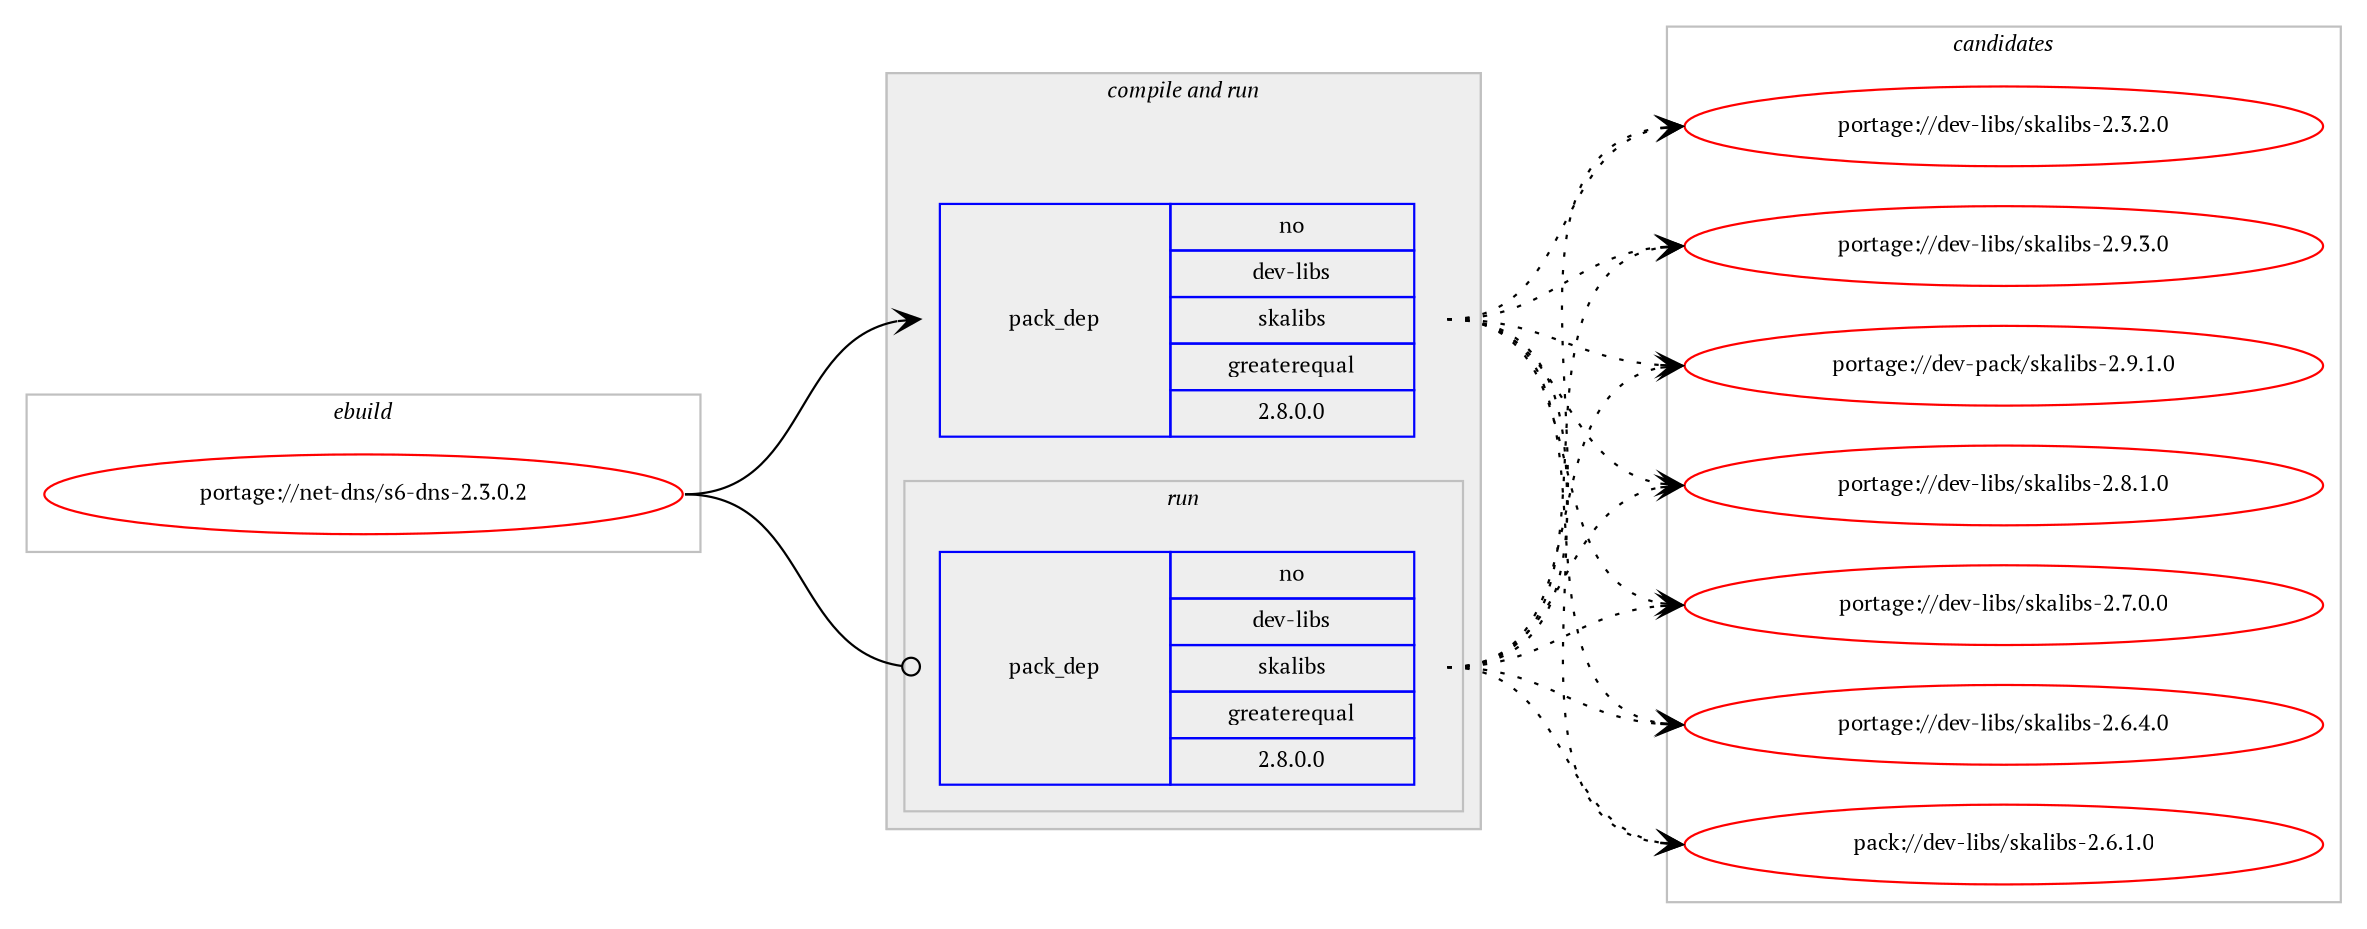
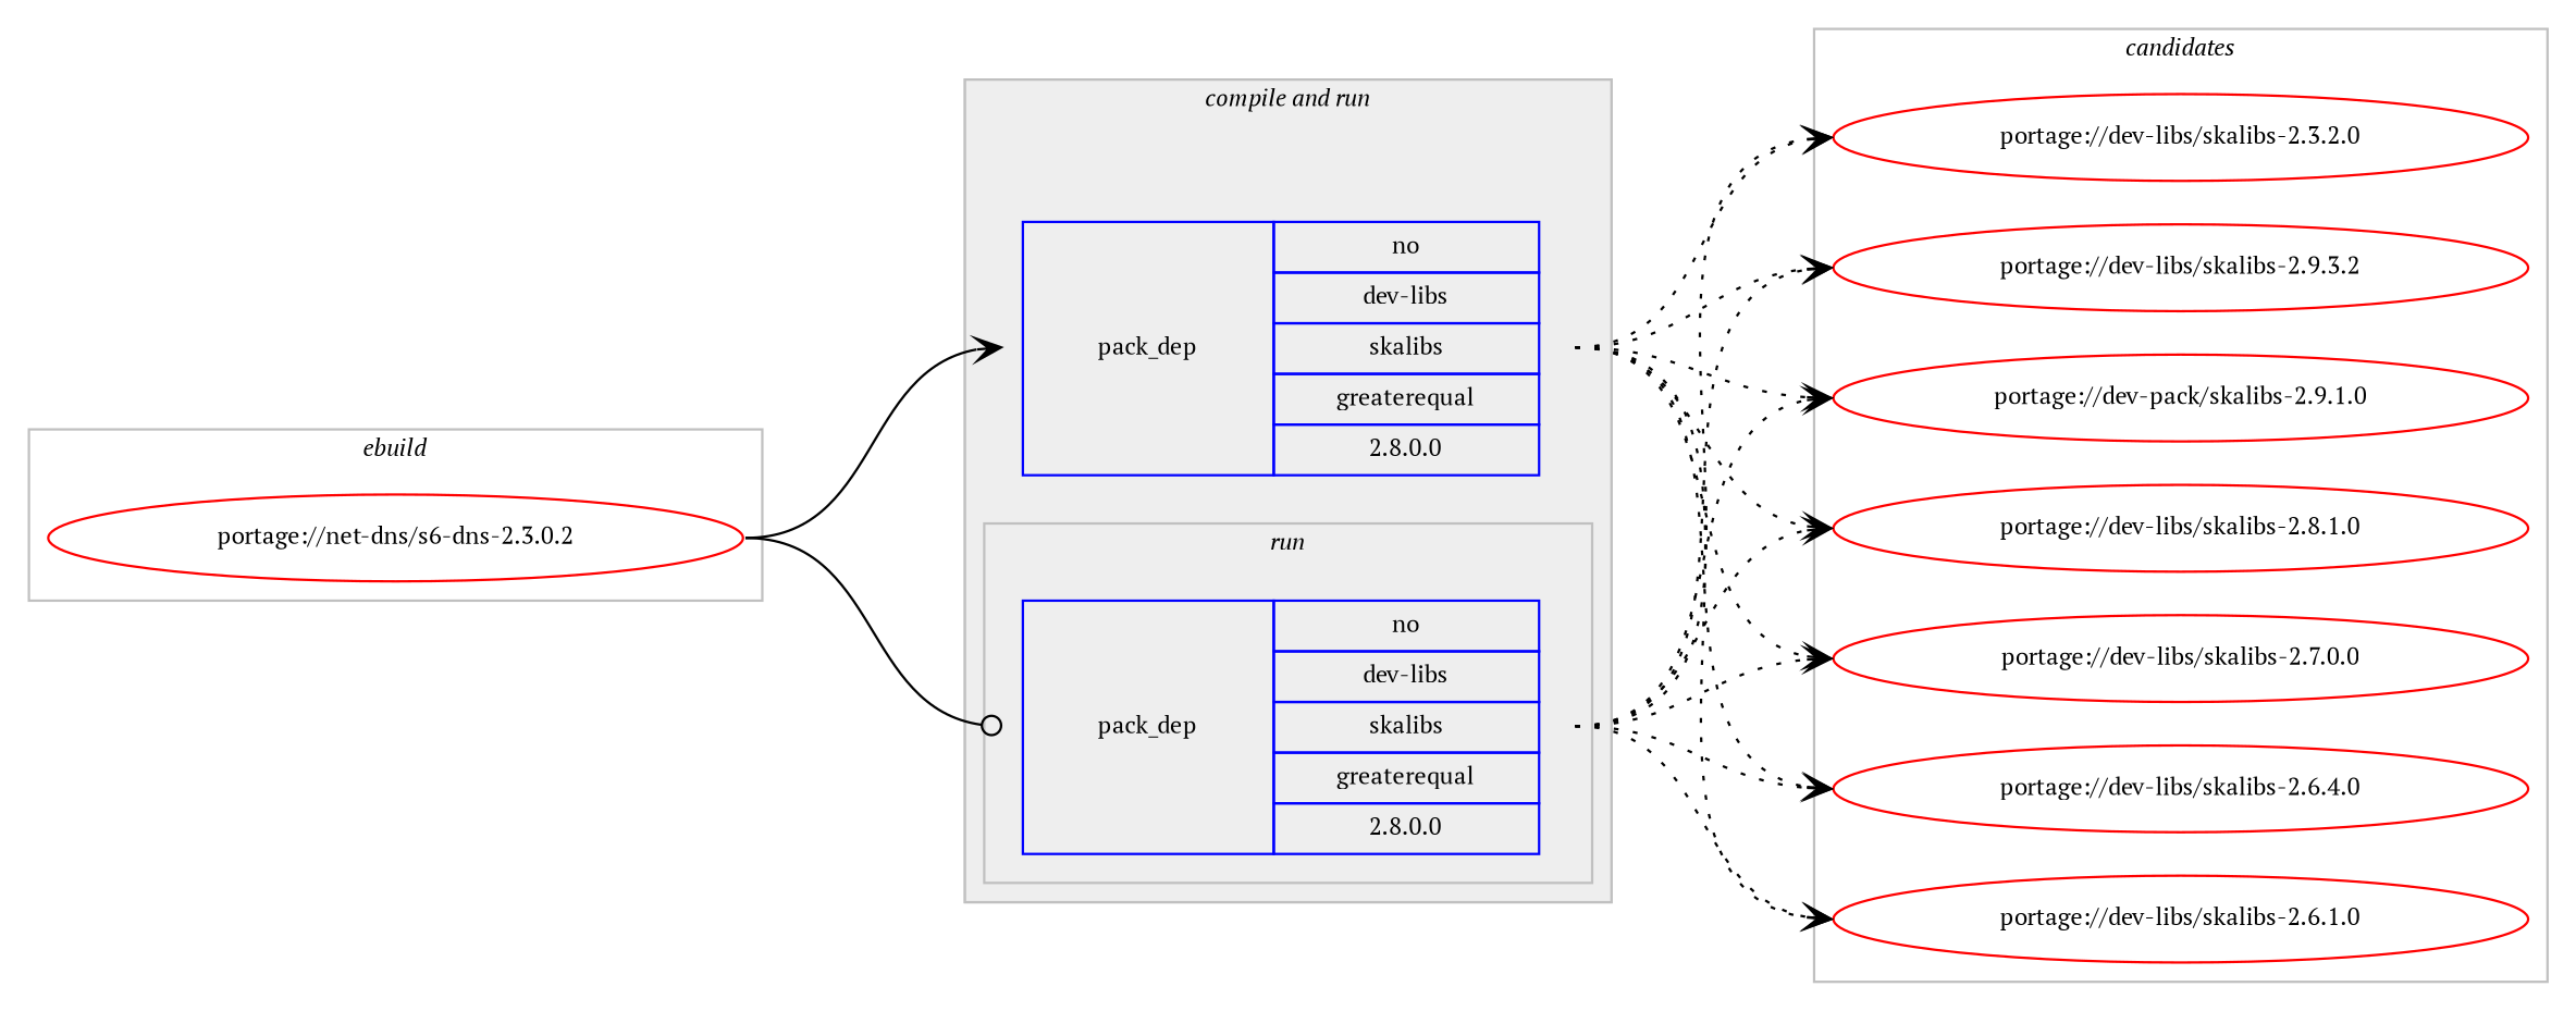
  digraph {
    compound=true
    concentrate=true
    fontname="PT Serif"
    fontsize=10
    newrank=true
    rankdir=LR
    ranksep=1.5
    node [color=red fontname="PT Serif" fontsize=10]
    edge [arrowhead=vee fontname="PT Serif" headport=w style=dotted tailport=e weight=100]
    n1 [label="portage://net-dns/s6-dns-2.3.0.2" width=4]
    n2 [color=blue label=<<TABLE BORDER="0" CELLBORDER="1" CELLSPACING="0" CELLPADDING="4" WIDTH="220"><TR><TD ROWSPAN="6" CELLPADDING="30">pack_dep</TD></TR><TR><TD WIDTH="110">no</TD></TR><TR><TD>dev-libs</TD></TR><TR><TD>skalibs</TD></TR><TR><TD>greaterequal</TD></TR><TR><TD>2.8.0.0</TD></TR></TABLE>> shape=none]
    n3 [color=blue label=<<TABLE BORDER="0" CELLBORDER="1" CELLSPACING="0" CELLPADDING="4" WIDTH="220"><TR><TD ROWSPAN="6" CELLPADDING="30">pack_dep</TD></TR><TR><TD WIDTH="110">no</TD></TR><TR><TD>dev-libs</TD></TR><TR><TD>skalibs</TD></TR><TR><TD>greaterequal</TD></TR><TR><TD>2.8.0.0</TD></TR></TABLE>> shape=none]
-   n4 [label="portage://dev-libs/skalibs-2.9.3.0" width=4]
+   n4 [label="portage://dev-libs/skalibs-2.9.3.2" width=4]
    n5 [label="portage://dev-pack/skalibs-2.9.1.0" width=4]
    n6 [label="portage://dev-libs/skalibs-2.8.1.0" width=4]
    n7 [label="portage://dev-libs/skalibs-2.7.0.0" width=4]
    n8 [label="portage://dev-libs/skalibs-2.6.4.0" width=4]
-   n9 [label="pack://dev-libs/skalibs-2.6.1.0" width=4]
+   n9 [label="portage://dev-libs/skalibs-2.6.1.0" width=4]
    n10 [label="portage://dev-libs/skalibs-2.3.2.0" width=4]
    subgraph cluster_1 {
      color=gray
      label=<<i>ebuild</i>>
      rank=same
      n1
    }
    subgraph cluster_2 {
      color=gray
      label=<<i>dependencies</i>>
      subgraph cluster_3 {
        color=gray
        fillcolor="#eeeeee"
        label=<<i>compile</i>>
        style=filled
        subgraph sub_4 {
          color=gray
          fillcolor="#eeeeee"
          label=<<i>compile</i>>
          style=filled
          n2
        }
      }
      subgraph cluster_5 {
        color=gray
        fillcolor="#eeeeee"
        label=<<i>compile and run</i>>
        style=filled
      }
      subgraph cluster_6 {
        color=gray
        fillcolor="#eeeeee"
        label=<<i>run</i>>
        style=filled
        subgraph sub_7 {
          color=gray
          fillcolor="#eeeeee"
          label=<<i>run</i>>
          style=filled
          n3
        }
      }
    }
    subgraph cluster_8 {
      color=gray
      label=<<i>candidates</i>>
      rank=same
      subgraph sub_9 {
        color=black
        label=<<i>candidates</i>>
        nodesep=1
        rank=same
        n4
        n5
        n6
        n7
        n8
        n9
        n10
      }
      subgraph sub_10 {
        color=black
        label=<<i>candidates</i>>
        nodesep=1
        rank=same
        n4
        n5
        n6
        n7
        n8
        n9
        n10
      }
    }
    n1 -> n2 [style=solid weight=20]
    n1 -> n3 [arrowhead=odot style=solid weight=20]
    n2 -> n4
    n2 -> n5
    n2 -> n6
    n2 -> n7
    n2 -> n8
    n2 -> n9
    n2 -> n10
    n3 -> n4
    n3 -> n5
    n3 -> n6
    n3 -> n7
    n3 -> n8
    n3 -> n9
    n3 -> n10
  }
